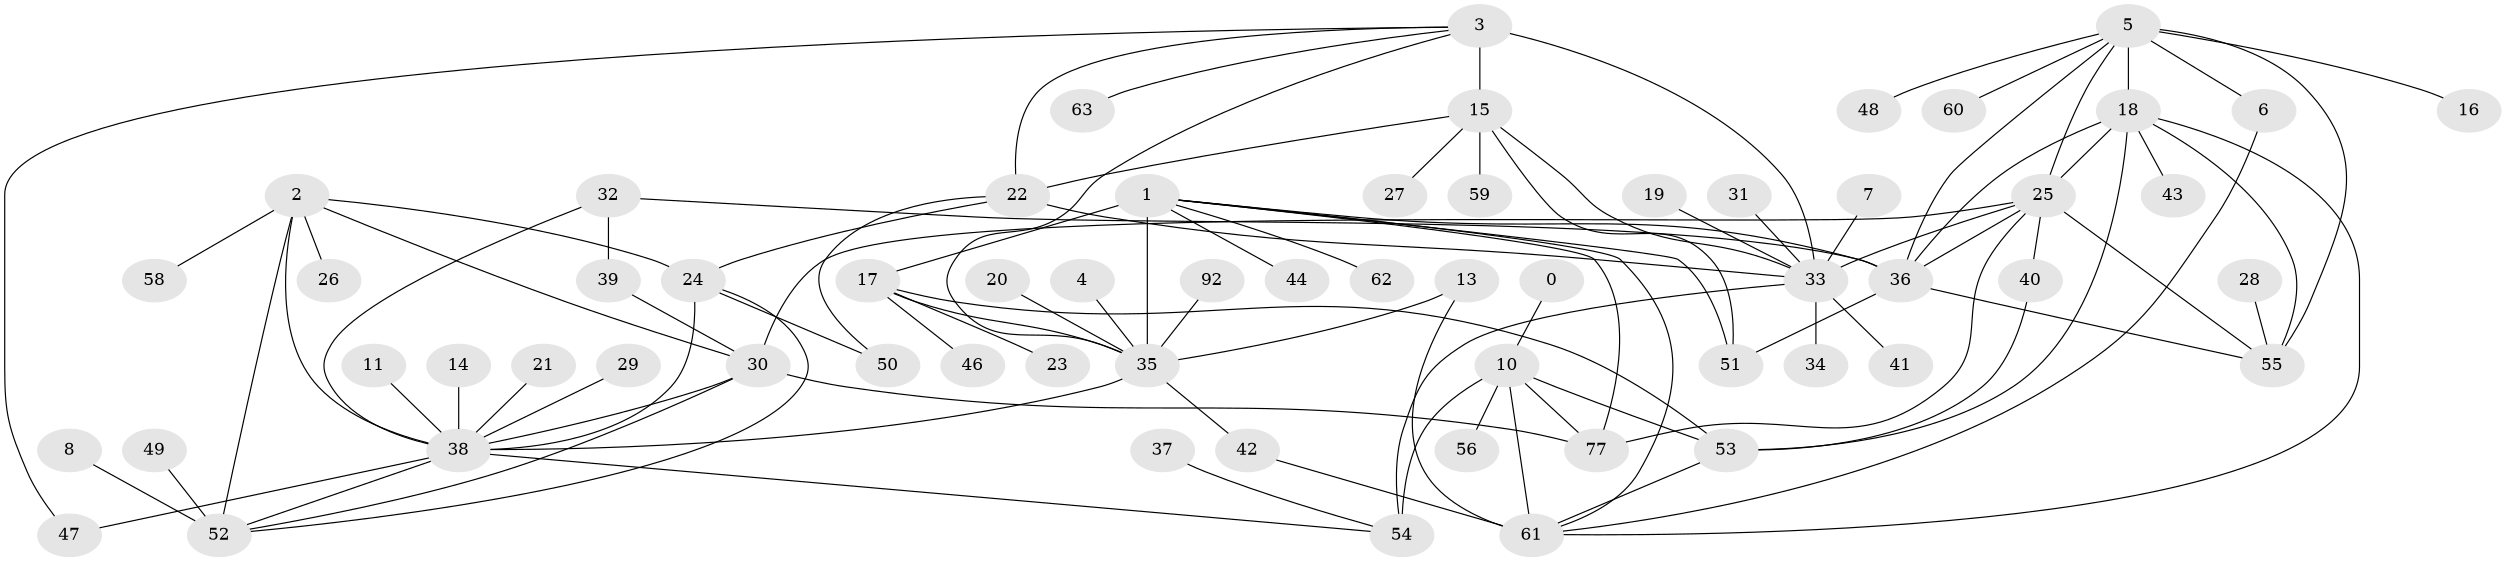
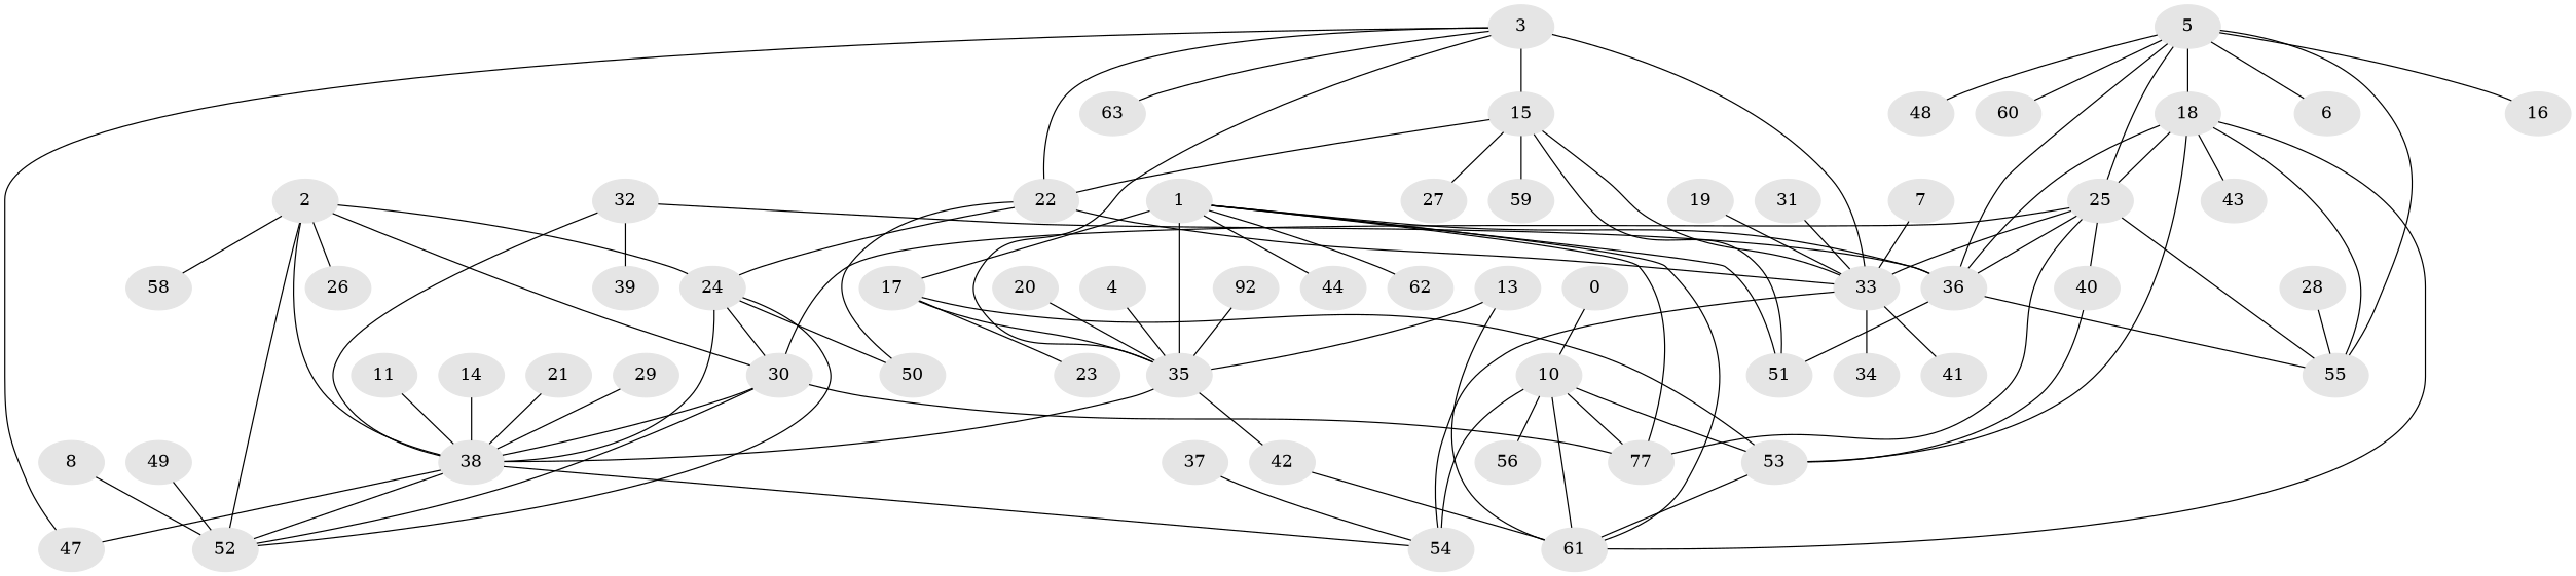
  graph {
    node [color=gray90 style=filled]
    edge [weight=1.0]
    1
    17
    35
    36
    44
    51
    n7 [label=77]
    61
    62
    53
    23
-   46
    38
    42
    55
    2
    24
    26
    30
    52
    58
    50
    47
    54
    3
    15
    22
    33
    63
    27
    59
    34
    41
    4
    5
    6
    16
    18
    25
    48
    60
    43
    40
    7
    8
    n46 [label=0]
    10
    56
    11
    n50 [label=92]
    13
    14
    19
    20
    21
    28
    29
    31
    32
    39
    37
    49
    1 -- 17 [weight=4.0]
    1 -- 35 [weight=4.0]
    1 -- 36
    1 -- 44
    1 -- 51
    1 -- n7
    1 -- 61
    1 -- 62
    17 -- 35
    17 -- 53
    17 -- 23
-   17 -- 46
    35 -- 38
    35 -- 42
    36 -- 51
    36 -- 55
    53 -- 61
    38 -- 52
    38 -- 47
    38 -- 54
    42 -- 61
    2 -- 38 [weight=2.0]
    2 -- 24 [weight=2.0]
    2 -- 26
    2 -- 30 [weight=2.0]
    2 -- 52 [weight=2.0]
    2 -- 58
    24 -- 38
-   39 -- 30
+   24 -- 30
    24 -- 52
    24 -- 50
    30 -- n7
    30 -- 38
    30 -- 52
    3 -- 35
    3 -- 47
    3 -- 15 [weight=2.0]
    3 -- 22 [weight=2.0]
    3 -- 33 [weight=4.0]
    3 -- 63
    15 -- 51
    15 -- 22
    15 -- 33 [weight=2.0]
    15 -- 27
    15 -- 59
    22 -- 24
    22 -- 50
    22 -- 33 [weight=2.0]
    33 -- 54
    33 -- 34
    33 -- 41
    4 -- 35
    5 -- 36
    5 -- 55
    5 -- 6
    5 -- 16
    5 -- 18 [weight=2.0]
    5 -- 25
    5 -- 48
    5 -- 60
-   6 -- 61
    18 -- 36 [weight=2.0]
    18 -- 61
    18 -- 53
    18 -- 55 [weight=2.0]
    18 -- 25 [weight=2.0]
    18 -- 43
    25 -- 36
    25 -- n7
    25 -- 55
    25 -- 30
    25 -- 33
    25 -- 40
    40 -- 53
    7 -- 33
    8 -- 52
    n46 -- 10
    10 -- n7
    10 -- 61 [weight=4.0]
    10 -- 53
    10 -- 54 [weight=4.0]
    10 -- 56
    11 -- 38
    n50 -- 35
    13 -- 35
    13 -- 61
    14 -- 38
    19 -- 33
    20 -- 35
    21 -- 38
    28 -- 55
    29 -- 38
    31 -- 33
    32 -- 36
    32 -- 38
    32 -- 39
    37 -- 54
    49 -- 52
  }
